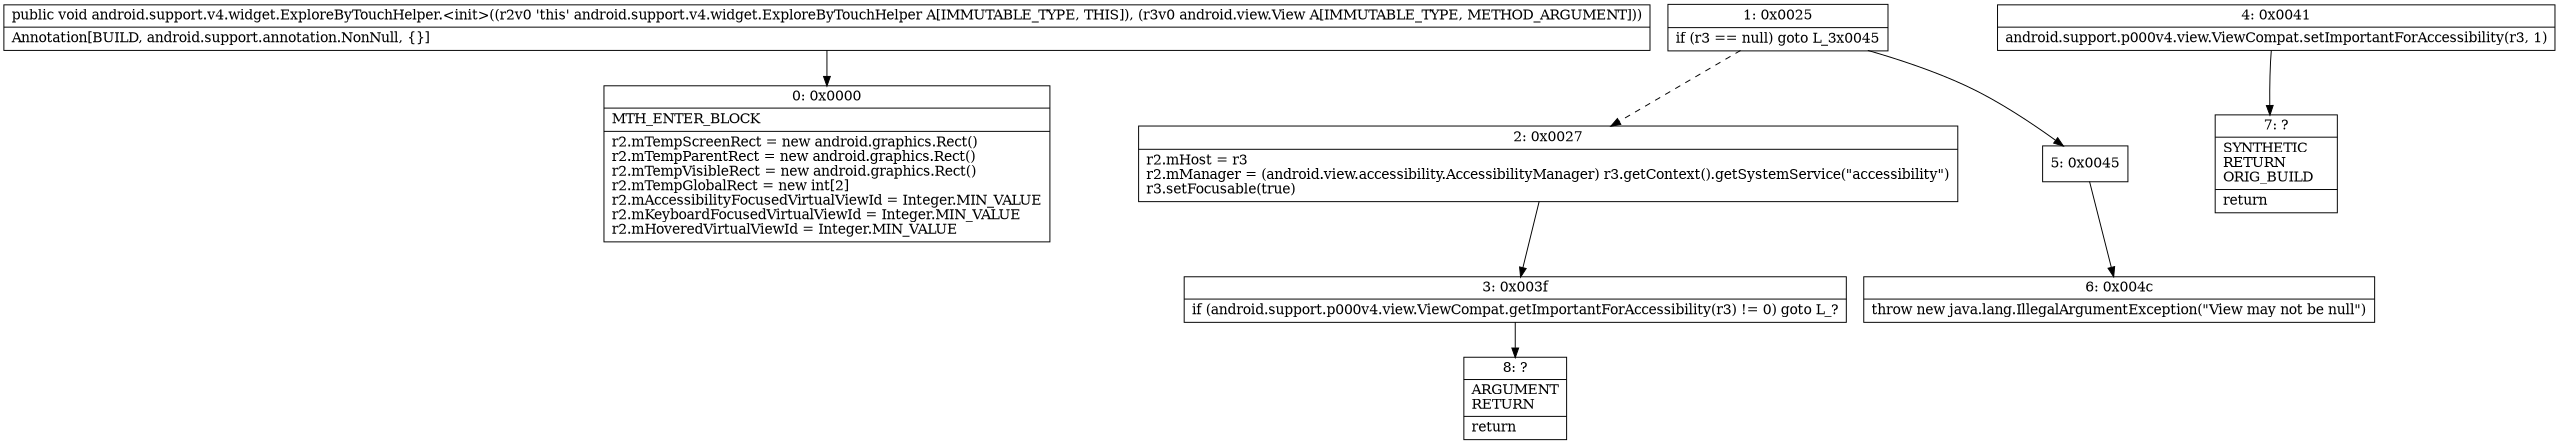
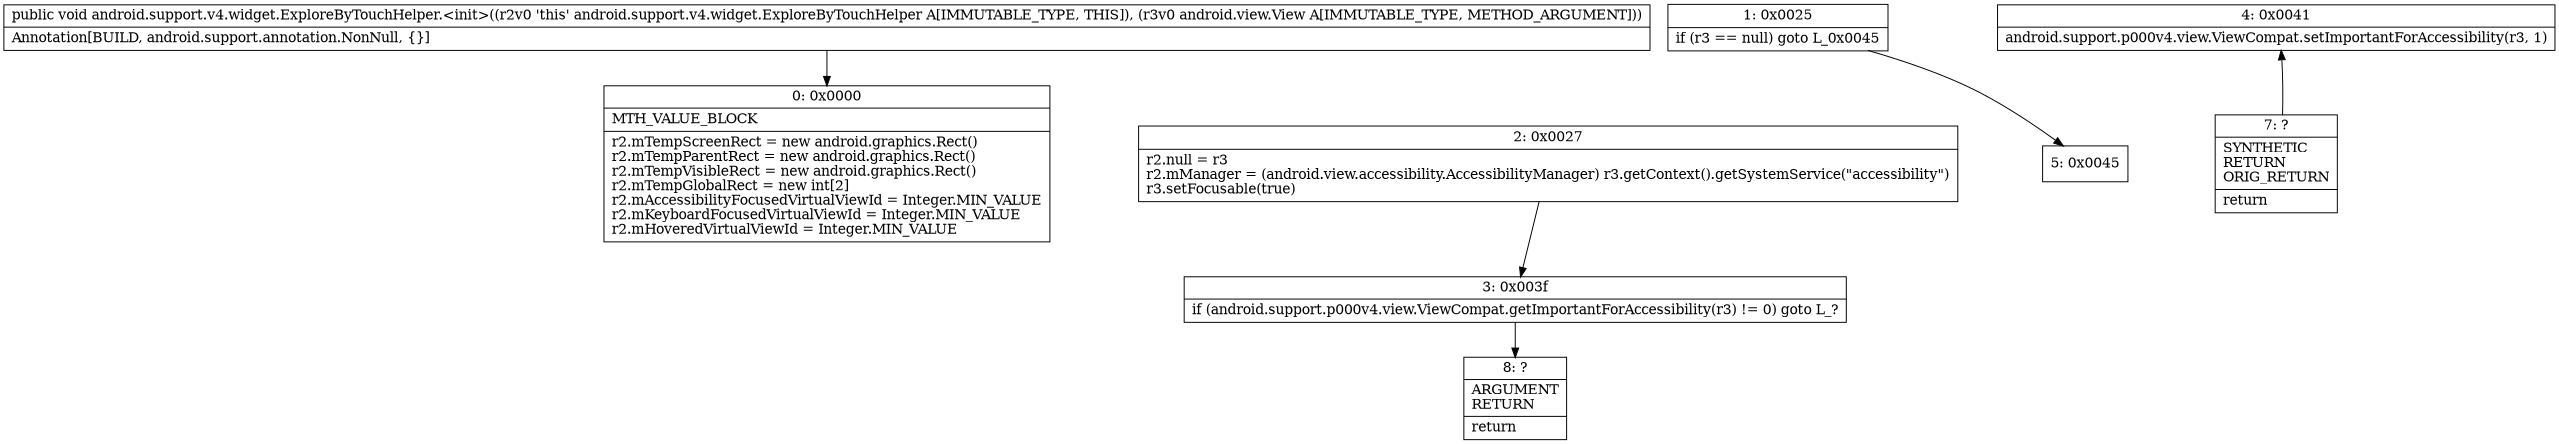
  digraph {
    node [shape=record]
-   n1 [label="{0\:\ 0x0000|MTH_ENTER_BLOCK\l|r2.mTempScreenRect = new android.graphics.Rect()\lr2.mTempParentRect = new android.graphics.Rect()\lr2.mTempVisibleRect = new android.graphics.Rect()\lr2.mTempGlobalRect = new int[2]\lr2.mAccessibilityFocusedVirtualViewId = Integer.MIN_VALUE\lr2.mKeyboardFocusedVirtualViewId = Integer.MIN_VALUE\lr2.mHoveredVirtualViewId = Integer.MIN_VALUE\l}"]
-   n2 [label="{1\:\ 0x0025|if (r3 == null) goto L_3x0045\l}"]
-   n3 [label="{2\:\ 0x0027|r2.mHost = r3\lr2.mManager = (android.view.accessibility.AccessibilityManager) r3.getContext().getSystemService(\"accessibility\")\lr3.setFocusable(true)\l}"]
+   n1 [label="{0\:\ 0x0000|MTH_VALUE_BLOCK\l|r2.mTempScreenRect = new android.graphics.Rect()\lr2.mTempParentRect = new android.graphics.Rect()\lr2.mTempVisibleRect = new android.graphics.Rect()\lr2.mTempGlobalRect = new int[2]\lr2.mAccessibilityFocusedVirtualViewId = Integer.MIN_VALUE\lr2.mKeyboardFocusedVirtualViewId = Integer.MIN_VALUE\lr2.mHoveredVirtualViewId = Integer.MIN_VALUE\l}"]
+   n2 [label="{1\:\ 0x0025|if (r3 == null) goto L_0x0045\l}"]
+   n3 [label="{2\:\ 0x0027|r2.null = r3\lr2.mManager = (android.view.accessibility.AccessibilityManager) r3.getContext().getSystemService(\"accessibility\")\lr3.setFocusable(true)\l}"]
    n4 [label="{5\:\ 0x0045}"]
    n5 [label="{3\:\ 0x003f|if (android.support.p000v4.view.ViewCompat.getImportantForAccessibility(r3) != 0) goto L_?\l}"]
-   n6 [label="{6\:\ 0x004c|throw new java.lang.IllegalArgumentException(\"View may not be null\")\l}"]
    n7 [label="{8\:\ ?|ARGUMENT\lRETURN\l|return\l}"]
    n8 [label="{4\:\ 0x0041|android.support.p000v4.view.ViewCompat.setImportantForAccessibility(r3, 1)\l}"]
-   n9 [label="{7\:\ ?|SYNTHETIC\lRETURN\lORIG_BUILD\l|return\l}"]
+   n9 [label="{7\:\ ?|SYNTHETIC\lRETURN\lORIG_RETURN\l|return\l}"]
    n10 [label="{public void android.support.v4.widget.ExploreByTouchHelper.\<init\>((r2v0 'this' android.support.v4.widget.ExploreByTouchHelper A[IMMUTABLE_TYPE, THIS]), (r3v0 android.view.View A[IMMUTABLE_TYPE, METHOD_ARGUMENT]))  | Annotation[BUILD, android.support.annotation.NonNull, \{\}]\l}"]
-   n2 -> n3 [style=dashed]
    n2 -> n4
    n3 -> n5
-   n4 -> n6
    n5 -> n7
-   n8 -> n9
+   n9 -> n8
    n10 -> n1
  }
